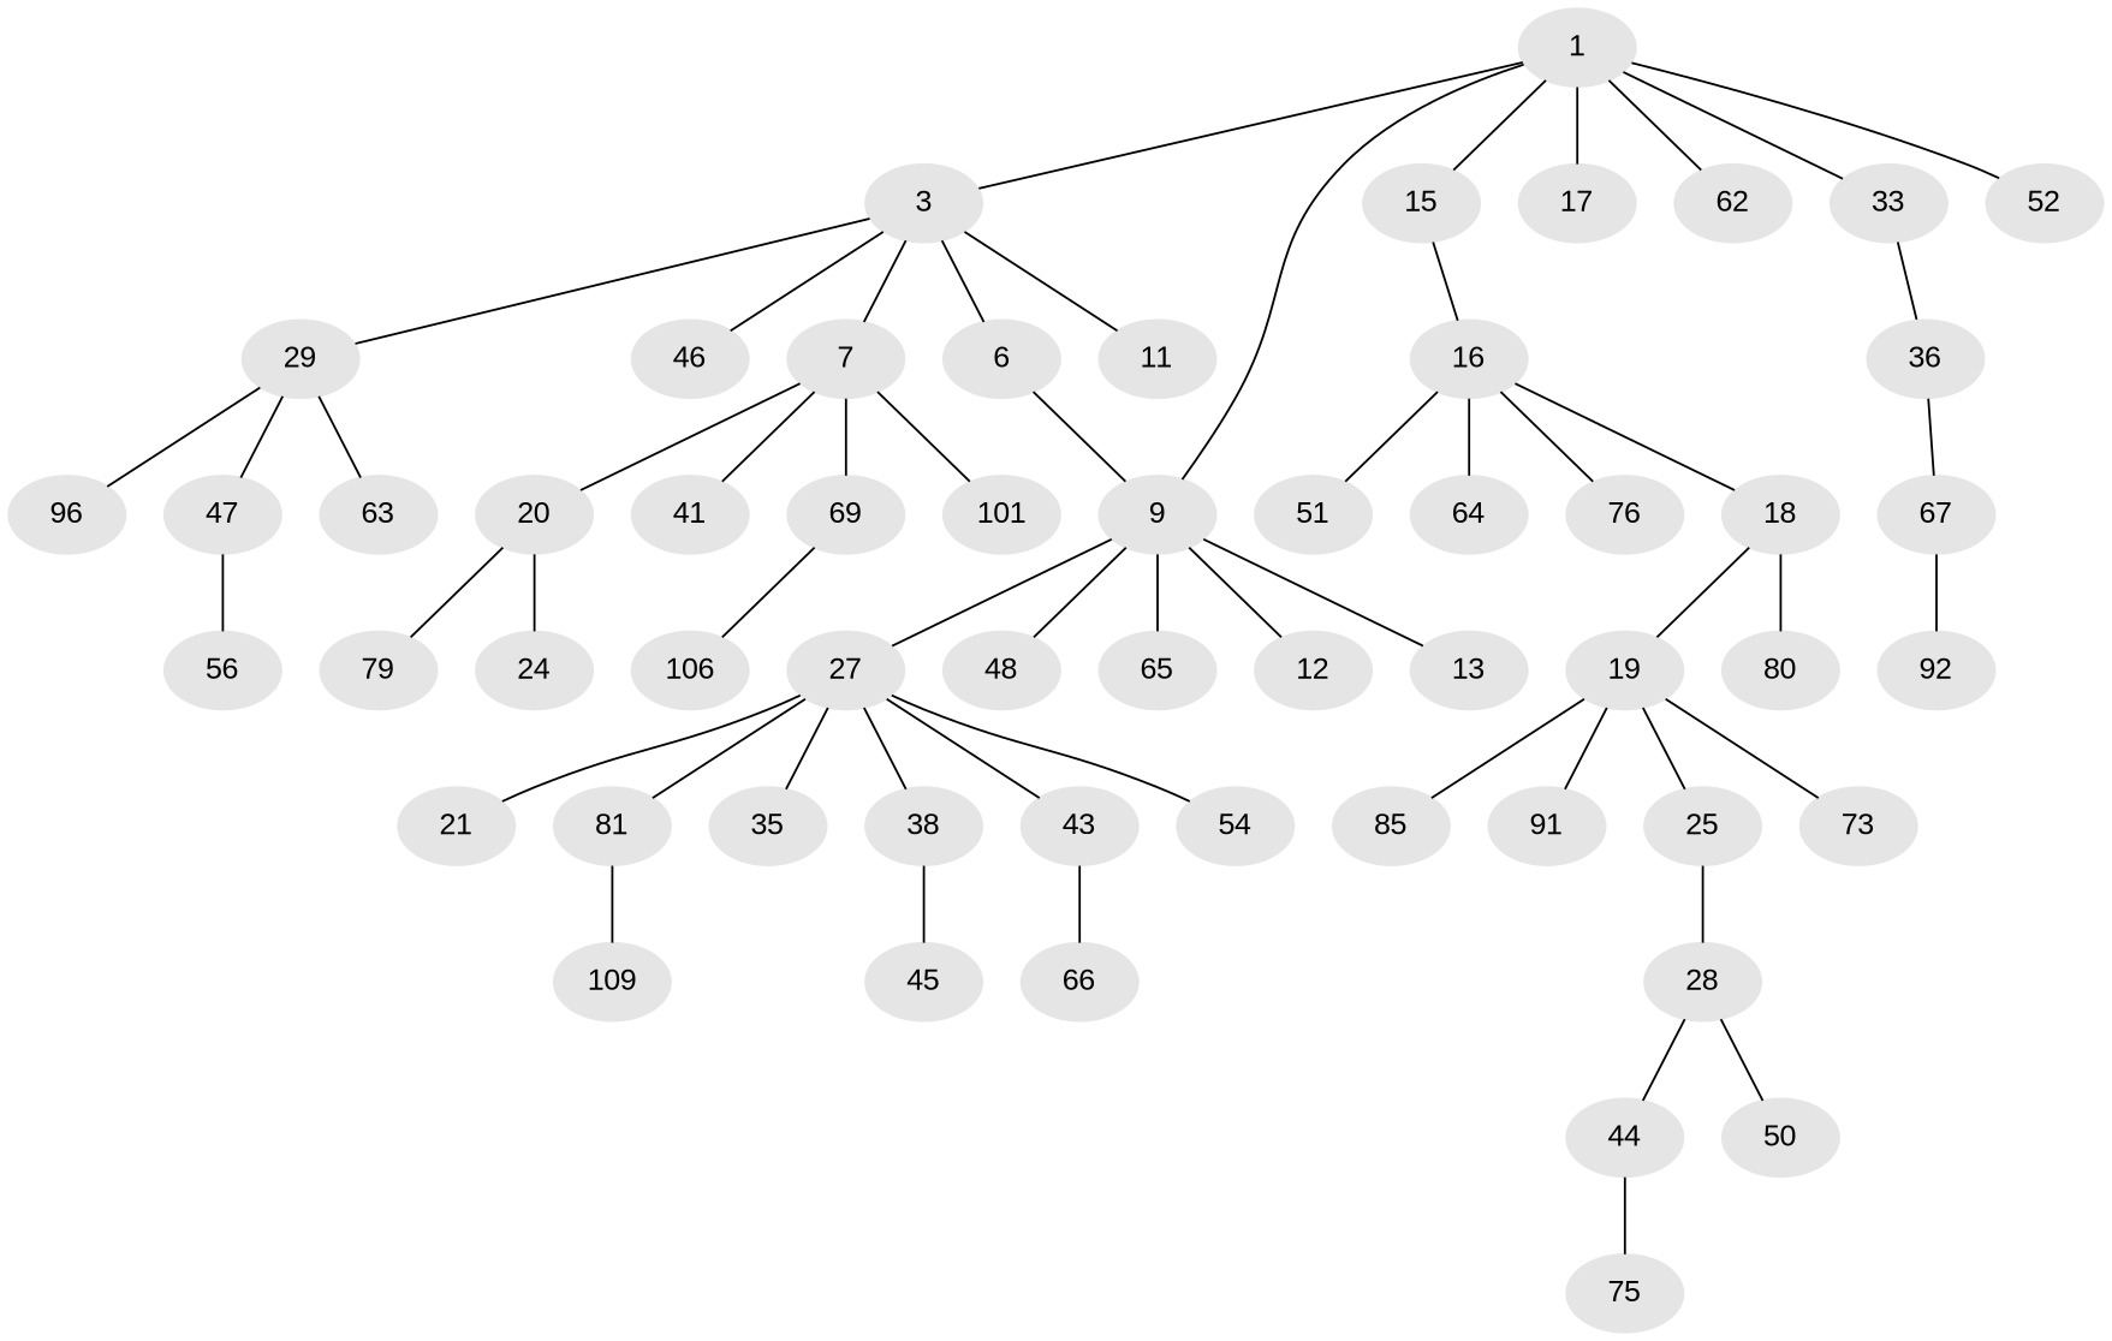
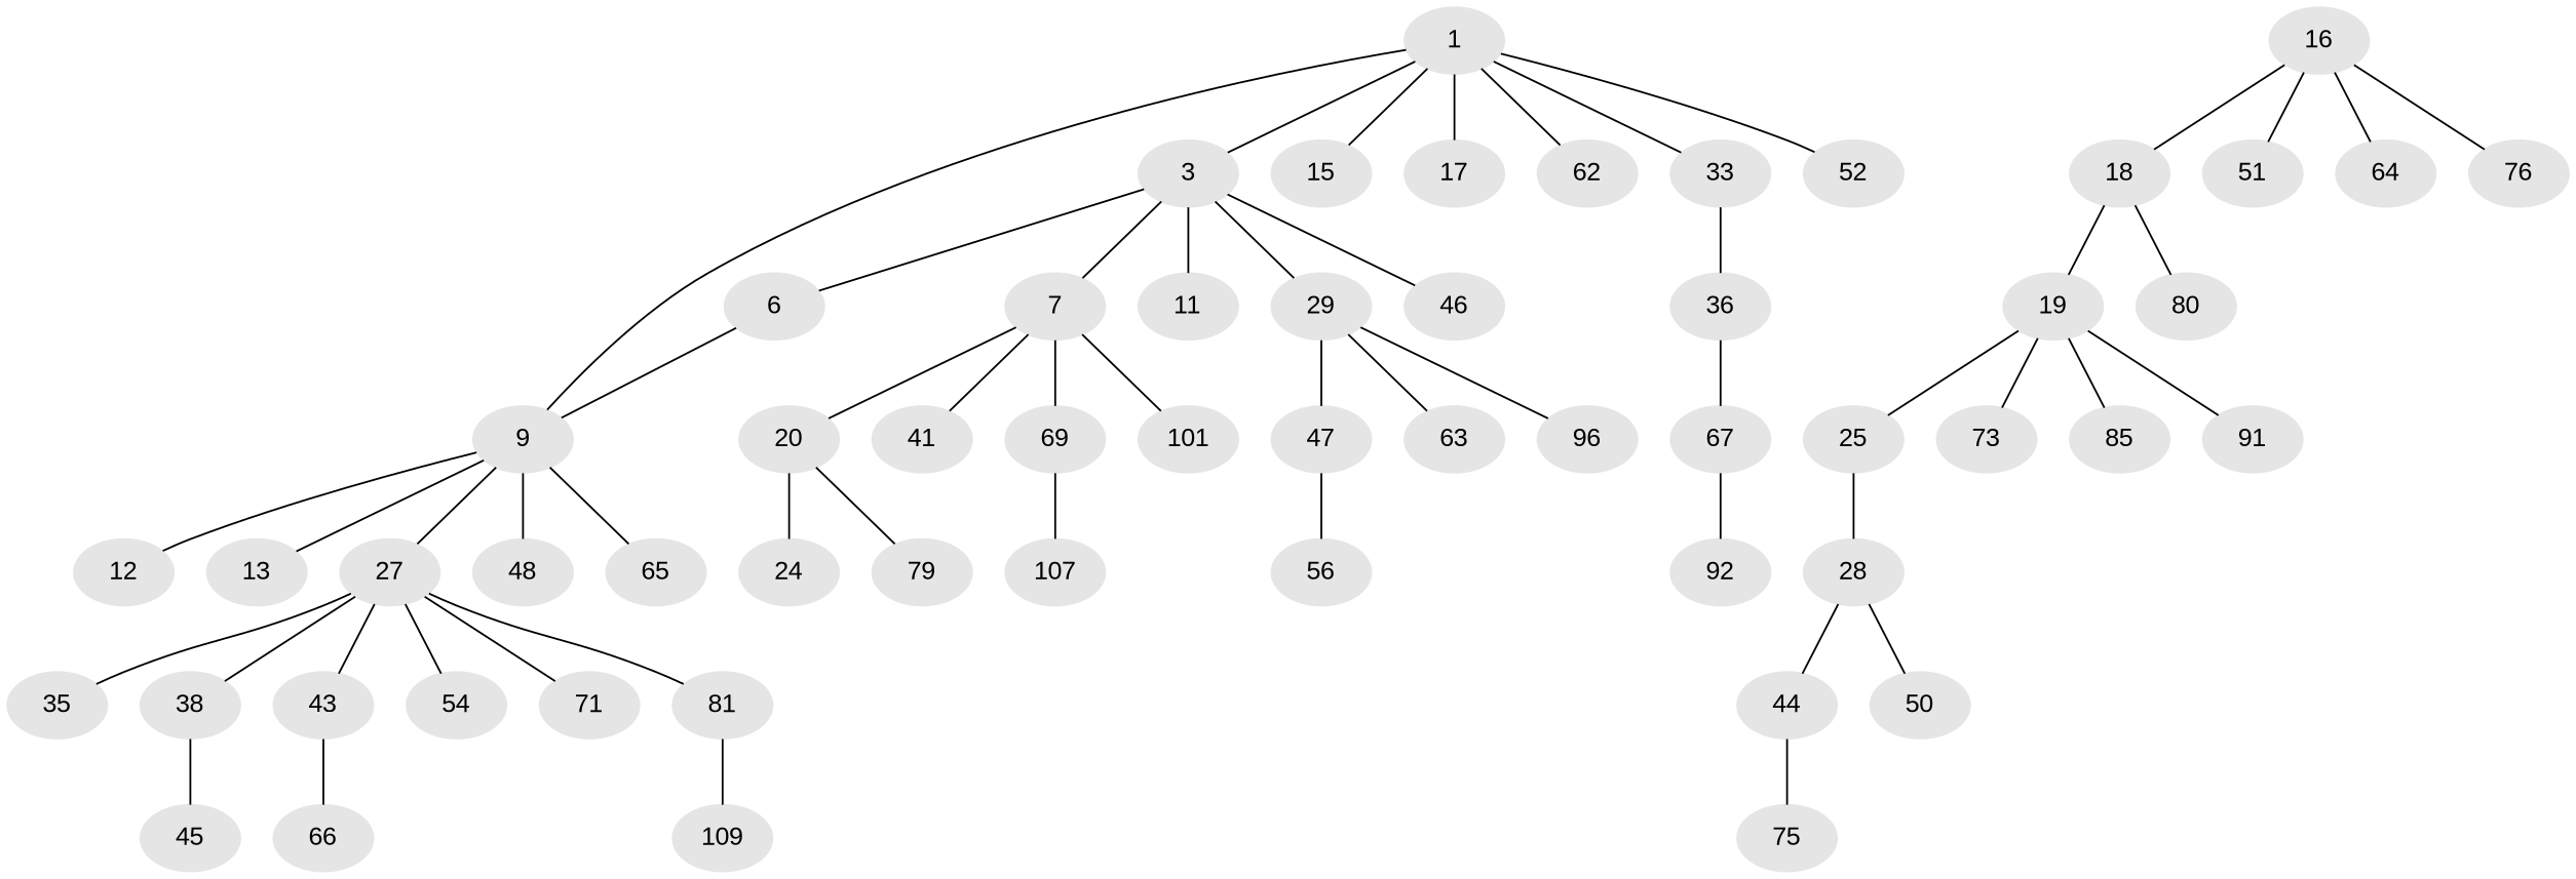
  graph {
    fontname="Liberation Sans"
    node [color=gray90 fontname="Liberation Sans" style=filled]
    edge [fontname="Liberation Sans"]
    1 [super="+2+4"]
    3 [super="+5"]
    9 [super="+14+60+86+42"]
    15
    17 [super="+21"]
    n6 [label=62 super="+100+74"]
    33 [super="+87"]
    52
    6 [super="+62"]
    7 [super="+23+55"]
    11
    29 [super="+40"]
    46 [super="+95"]
    12 [super="+88"]
    13 [super="+102+105"]
    27 [super="+30"]
    48
    65
    16 [super="+68"]
    36
    20
    41 [super="+49"]
    69
    101
    47 [super="+98"]
    63
    96
    24 [super="+108"]
    79
-   107 [label=106]
+   107
    35
    38 [super="+53"]
    43 [super="+58+70"]
    54
-   71 [label=21]
+   71
    81 [super="+99+114+83"]
    18
    51 [super="+93+78+111"]
    64
    76
    19
    80
    25 [super="+26"]
    73
    85 [super="+112"]
    91
    28 [super="+82+32"]
    44
    50 [super="+89"]
    45 [super="+61"]
    66
    109
    75
    56 [super="+84"]
    67
    92 [super="+94"]
    1 -- 3
    1 -- 9
    1 -- 15
    1 -- 17
    1 -- n6
    1 -- 33
    1 -- 52
    3 -- 6
    3 -- 7
    3 -- 11
    3 -- 29
    3 -- 46
    9 -- 12
    9 -- 13
    9 -- 27
    9 -- 48
    9 -- 65
-   15 -- 16
    33 -- 36
    6 -- 9
    7 -- 20
    7 -- 41
    7 -- 69
    7 -- 101
    29 -- 47
    29 -- 63
    29 -- 96
    27 -- 35
    27 -- 38
    27 -- 43
    27 -- 54
    27 -- 71
    27 -- 81
    16 -- 18
    16 -- 51
    16 -- 64
    16 -- 76
    36 -- 67
    20 -- 24
    20 -- 79
    69 -- 107
    47 -- 56
    38 -- 45
    43 -- 66
    81 -- 109
    18 -- 19
    18 -- 80
    19 -- 25
    19 -- 73
    19 -- 85
    19 -- 91
    25 -- 28
    28 -- 44
    28 -- 50
    44 -- 75
    67 -- 92
  }
